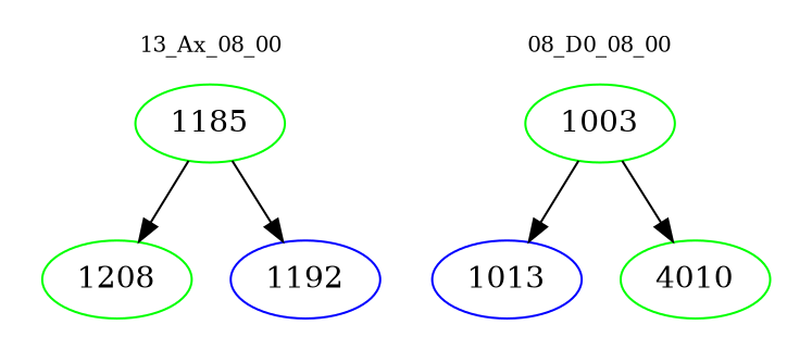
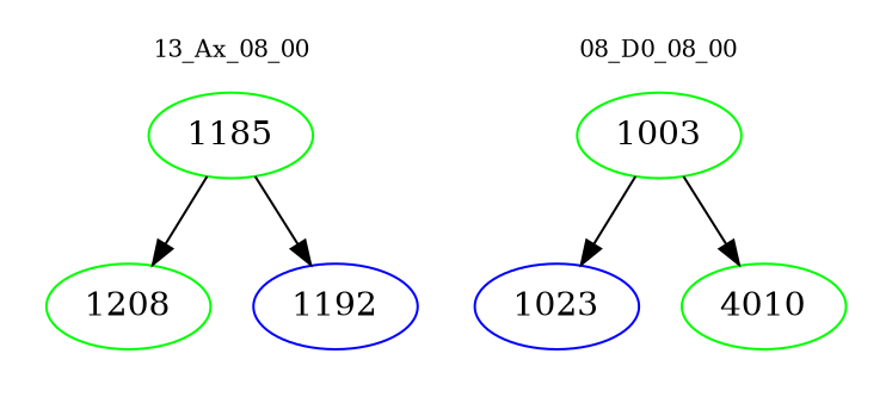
  digraph {
    node [color=green]
    edge [color=black]
    n1 [label=1185]
    n2 [label=1208]
    n3 [color=blue label=1192]
    n4 [label=1003]
-   n5 [color=blue label=1013]
+   n5 [color=blue label=1023]
    n6 [label=4010]
    subgraph cluster_1 {
      color=white
      fontsize=10
      label="13_Ax_08_00"
      n1
      n2
      n3
    }
    subgraph cluster_2 {
      color=white
      fontsize=10
      label="08_D0_08_00"
      n4
      n5
      n6
    }
    n1 -> n2
    n1 -> n3
    n4 -> n5
    n4 -> n6
  }
